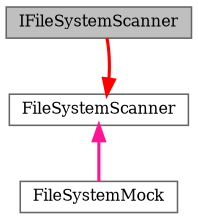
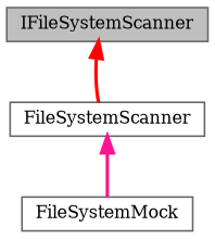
  digraph {
    fontname="DejaVu Serif"
    node [color=gray40 fillcolor=white fontname="DejaVu Serif" fontsize=10 shape=record style=filled]
    edge [dir=back fontname="DejaVu Serif" fontsize=10 labelfontname=Helvetica labelfontsize=10 style=bold]
    n1 [fillcolor=grey75 fontcolor=black height=0.2 label=IFileSystemScanner width=0.4]
    n2 [height=0.2 label=FileSystemScanner width=0.4]
    n3 [height=0.2 label=FileSystemMock width=0.4]
-   n2 -> n1 [color=red]
+   n1 -> n2 [color=red]
    n2 -> n3 [color=deeppink]
  }
